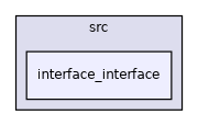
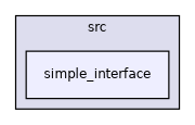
  digraph {
    compound=true
    rankdir=LR
-   n1 [fillcolor="#eeeeff" fontname=Helvetica fontsize=10 label=interface_interface pencolor=black shape=box style=filled]
+   n1 [fillcolor="#eeeeff" fontname=Helvetica fontsize=10 label=simple_interface pencolor=black shape=box style=filled]
    subgraph cluster_1 {
      bgcolor="#ddddee"
      fontname=Helvetica
      fontsize=10
      label=src
      pencolor=black
      n1
    }
  }
